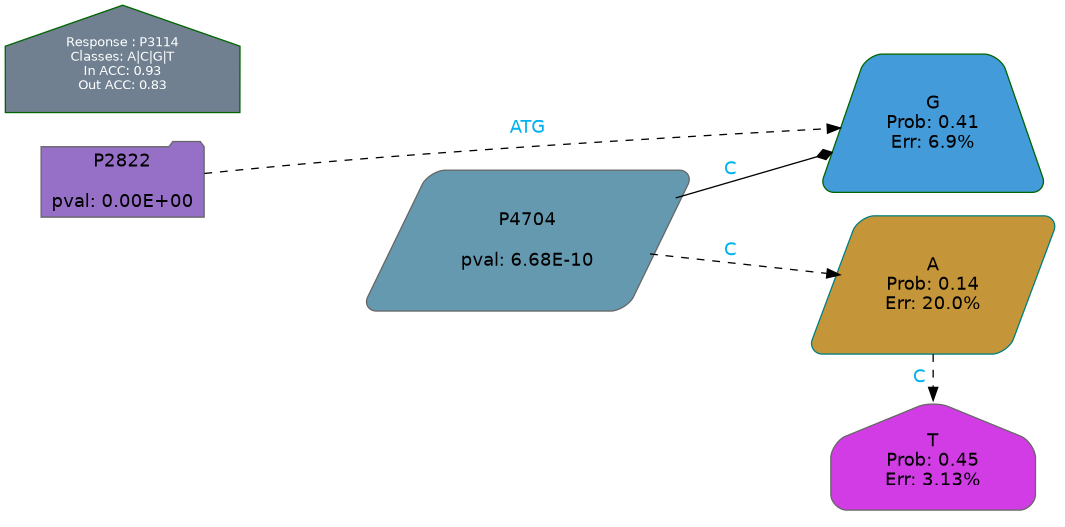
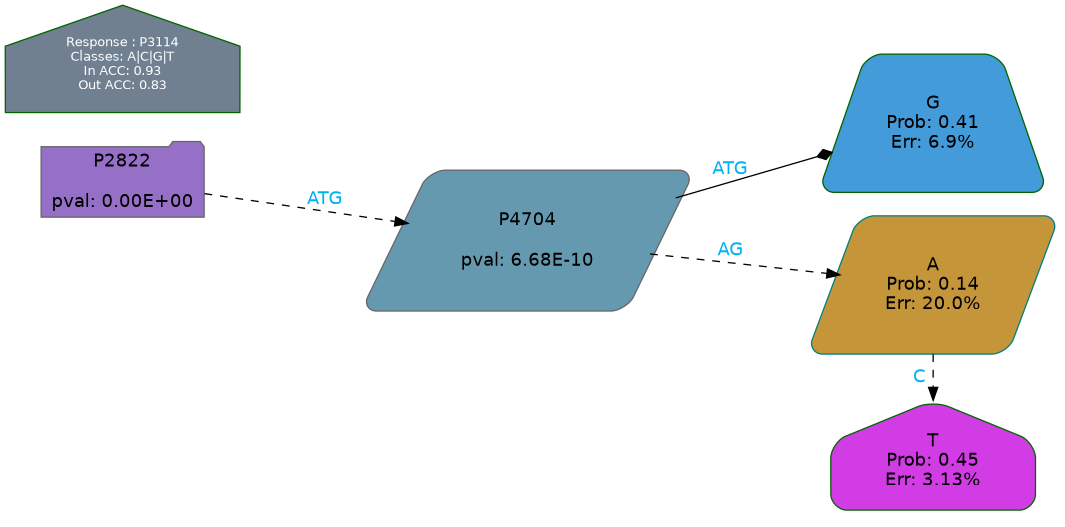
  digraph {
    rankdir=LR
    ranksep=equally
    splines=polylines
    node [color=gray40 fontname=helvetica shape=parallelogram style="filled, rounded"]
    edge [arrowhead=normal fontcolor=deepskyblue2 fontname=helvetica style=dashed]
    n1 [color=teal fillcolor="#c59539" label="A\nProb: 0.14\nErr: 20.0%"]
    n2 [color=darkgreen fillcolor="#449bd9" label="G\nProb: 0.41\nErr: 6.9%" shape=trapezium]
-   n3 [fillcolor="#d23ce5" label="T\nProb: 0.45\nErr: 3.13%" shape=house]
+   n3 [color=darkgreen fillcolor="#d23ce5" label="T\nProb: 0.45\nErr: 3.13%" shape=house]
    n4 [align=left color=darkgreen fillcolor=slategray fontcolor=white fontsize=10 label="Response : P3114\nClasses: A|C|G|T\nIn ACC: 0.93\nOut ACC: 0.83\n" shape=house style=filled]
    n5 [fillcolor="#966fc7" label="P2822\n\npval: 0.00E+00" shape=folder]
    n6 [fillcolor="#6599b0" label="P4704\n\npval: 6.68E-10"]
    subgraph sub_1 {
      rank=same
      n1
      n2
      n3
    }
    subgraph sub_2 {
      rank=same
      n4
      n5
    }
    n1 -> n3 [label=C]
-   n5 -> n2 [label=ATG]
-   n6 -> n1 [label=C]
-   n6 -> n2 [arrowhead=diamond label=C style=solid]
+   n5 -> n6 [label=ATG]
+   n6 -> n1 [label=AG]
+   n6 -> n2 [arrowhead=diamond label=ATG style=solid]
  }
